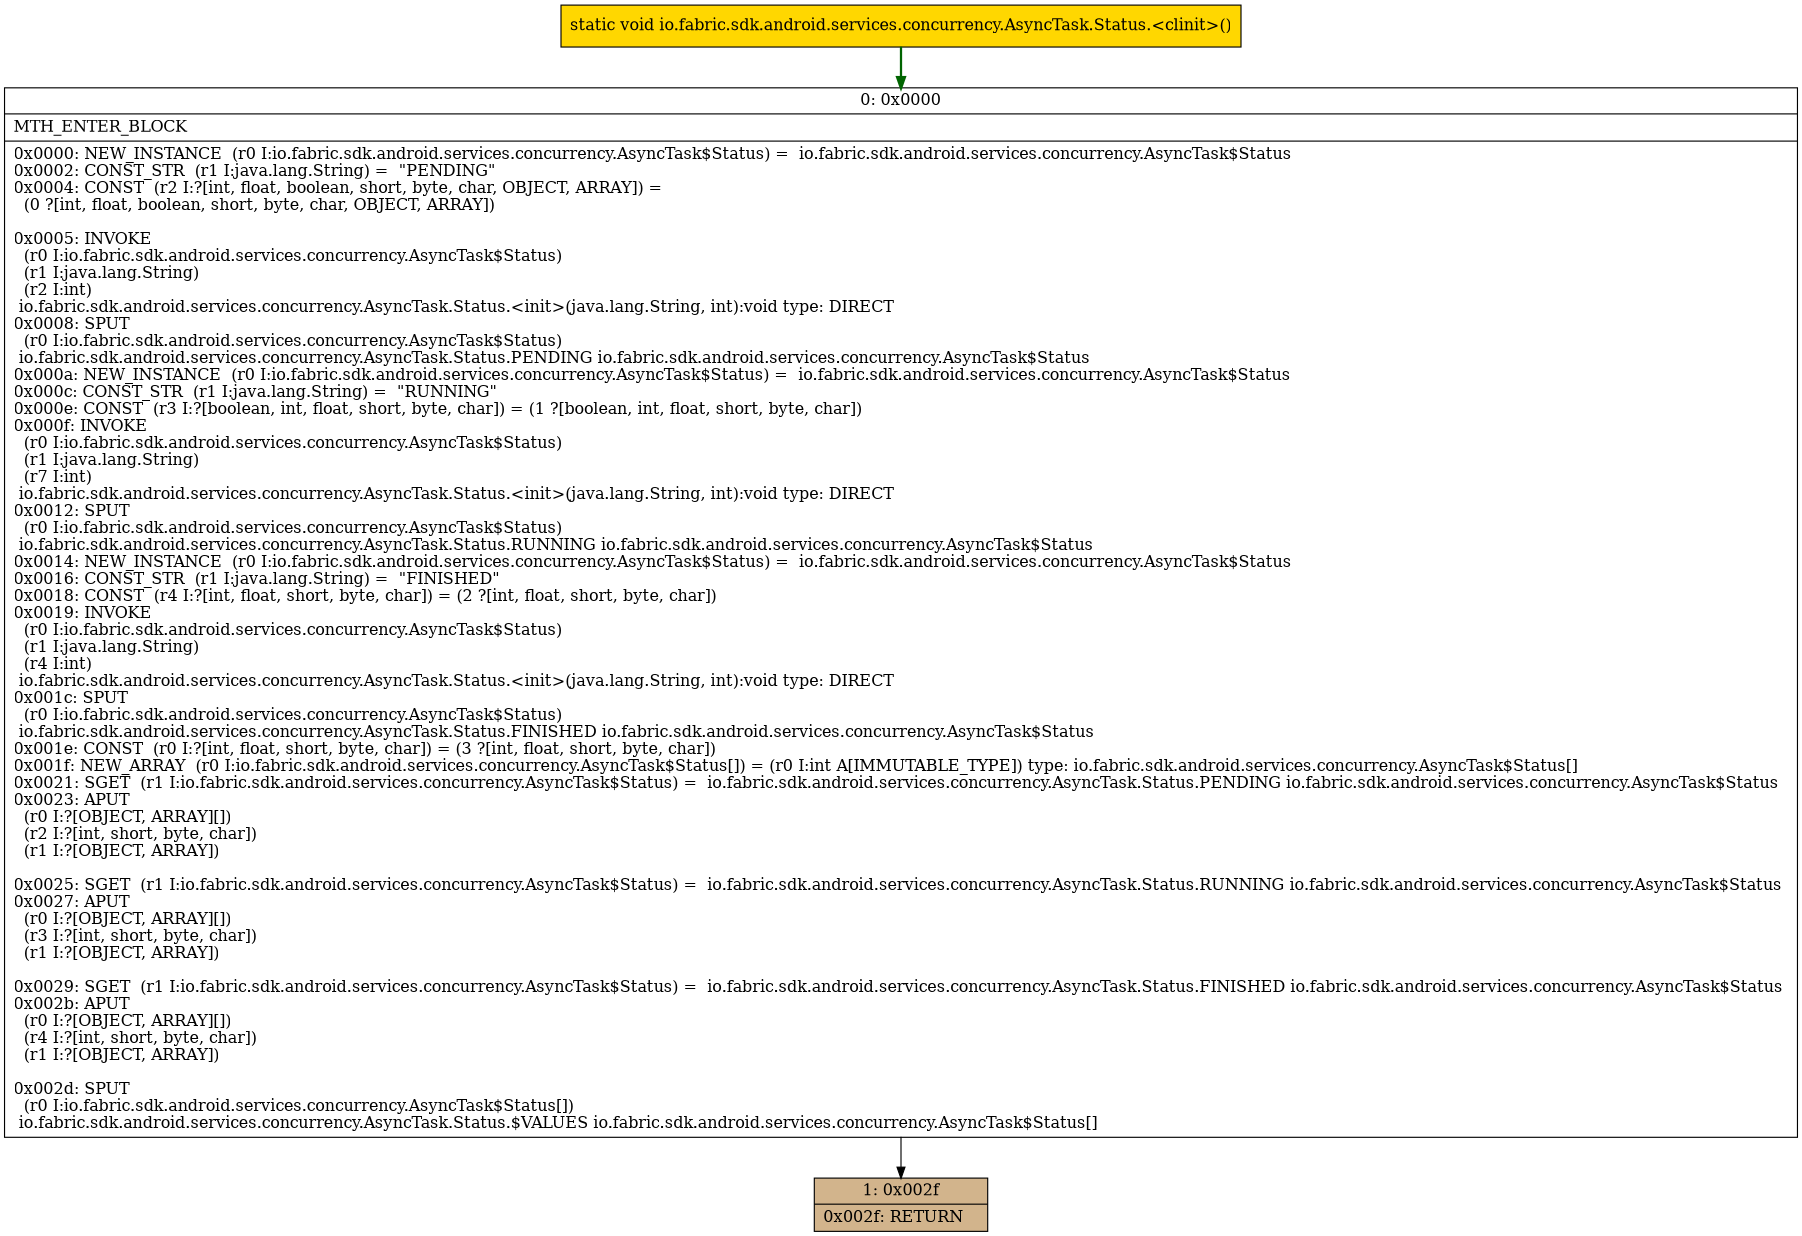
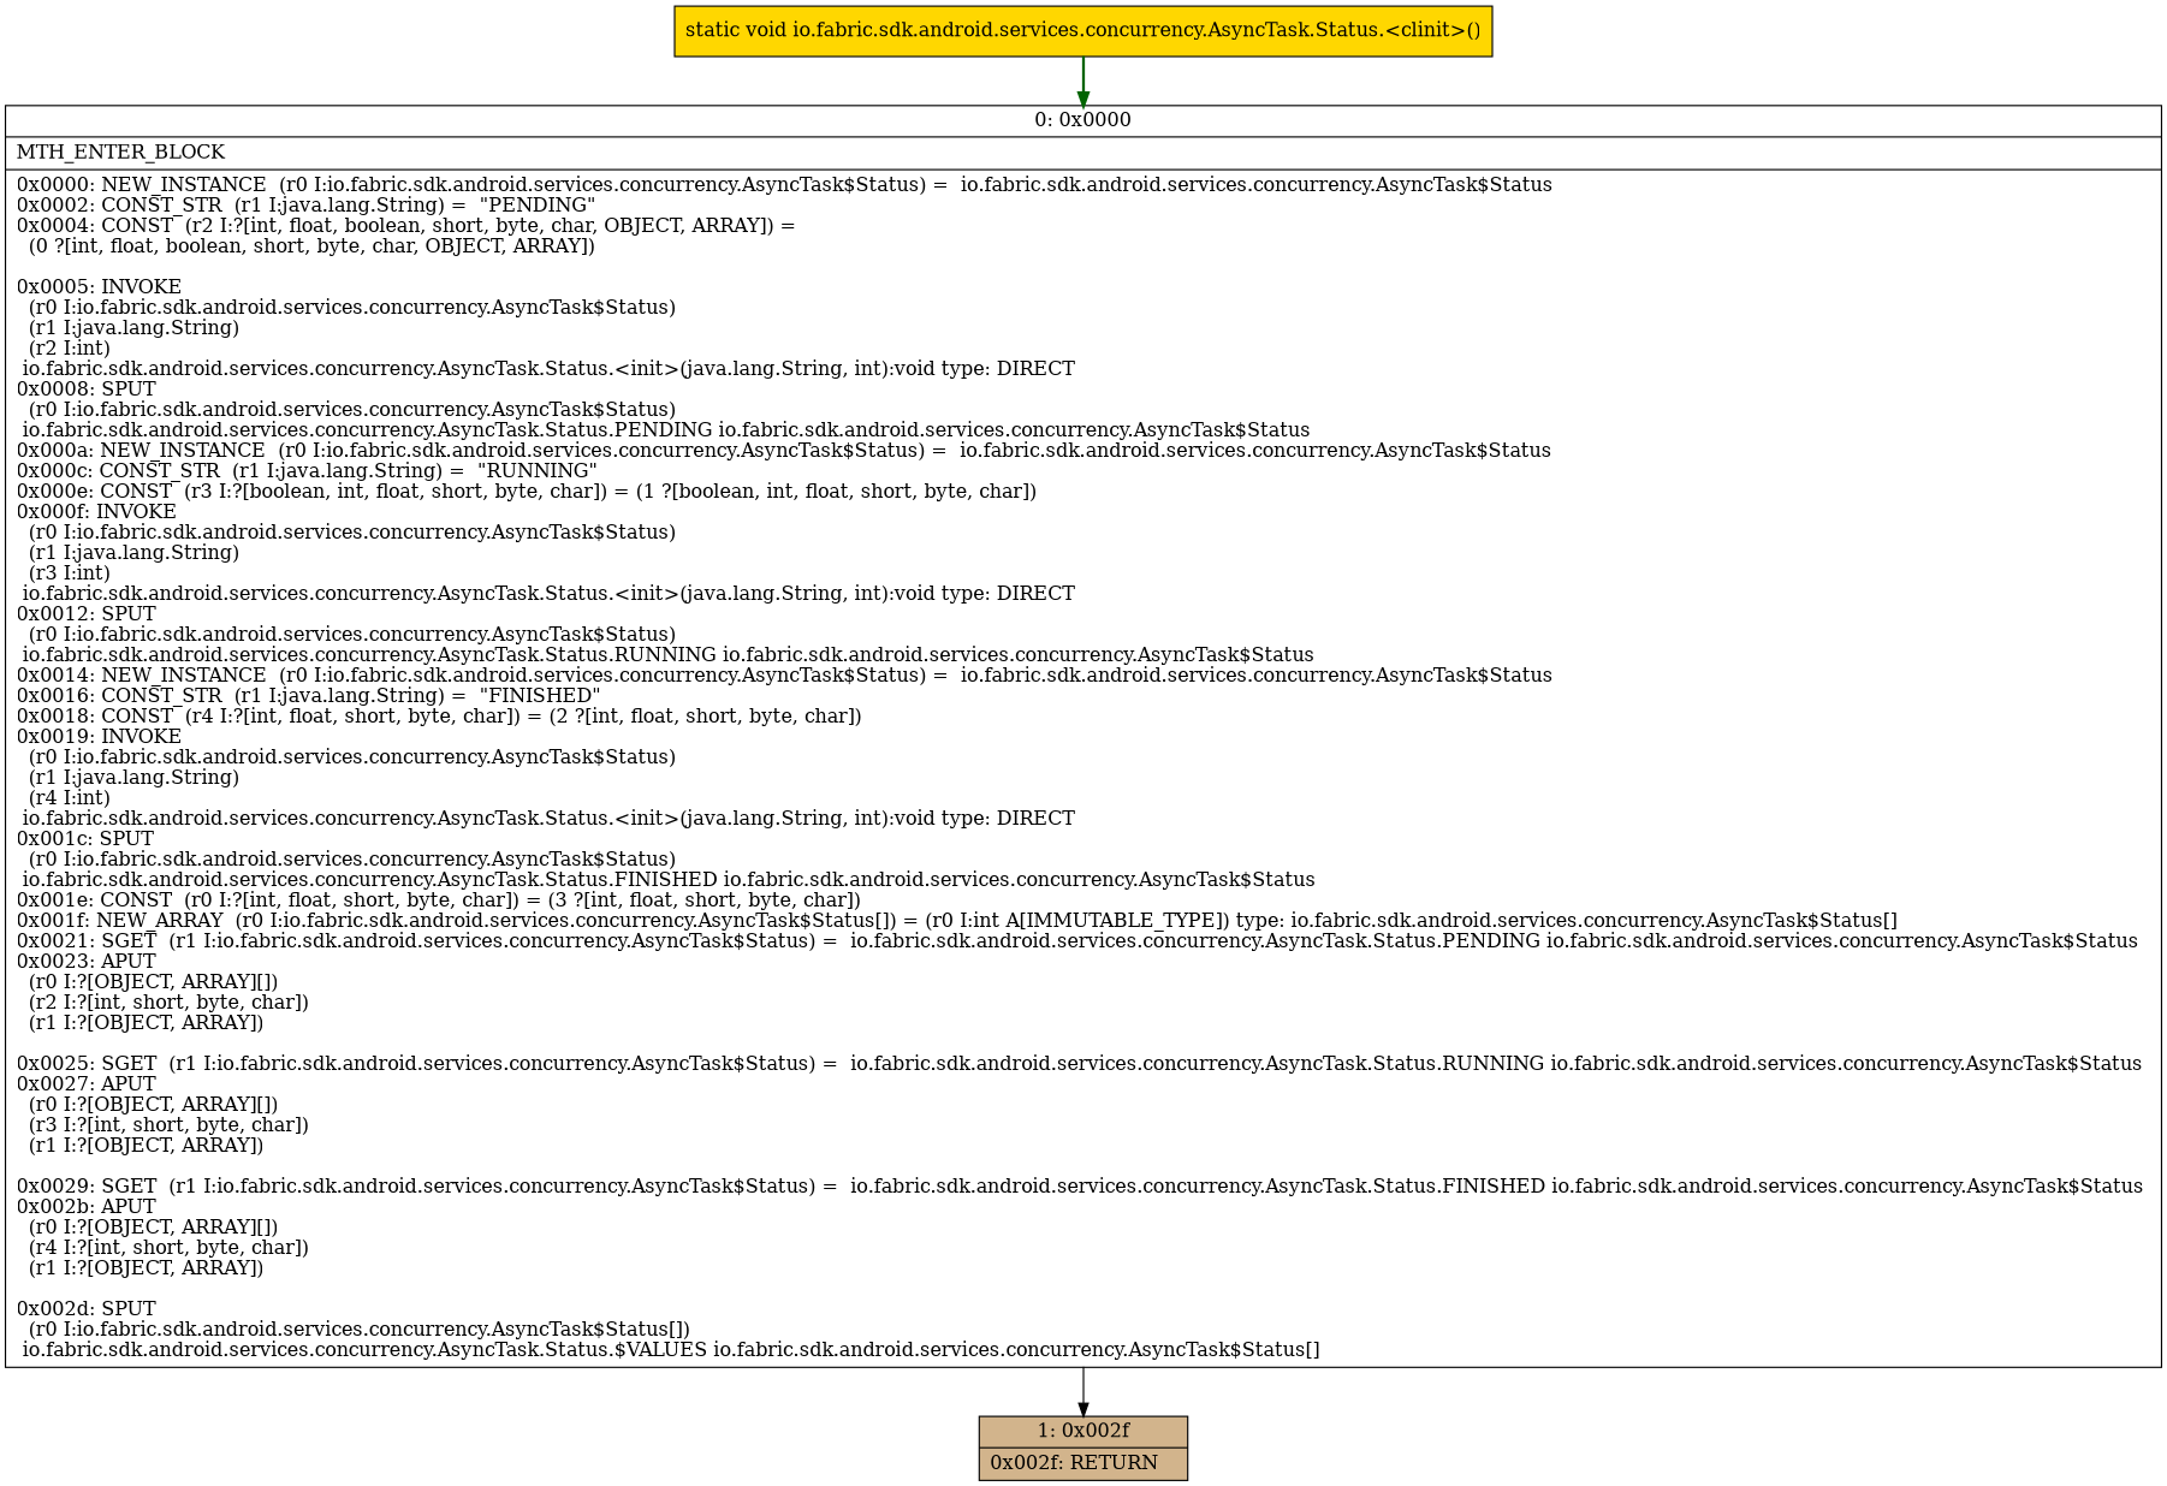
  digraph {
    node [shape=record style=filled]
-   n1 [label="{0\:\ 0x0000|MTH_ENTER_BLOCK\l|0x0000: NEW_INSTANCE  (r0 I:io.fabric.sdk.android.services.concurrency.AsyncTask$Status) =  io.fabric.sdk.android.services.concurrency.AsyncTask$Status \l0x0002: CONST_STR  (r1 I:java.lang.String) =  \"PENDING\" \l0x0004: CONST  (r2 I:?[int, float, boolean, short, byte, char, OBJECT, ARRAY]) = \l  (0 ?[int, float, boolean, short, byte, char, OBJECT, ARRAY])\l \l0x0005: INVOKE  \l  (r0 I:io.fabric.sdk.android.services.concurrency.AsyncTask$Status)\l  (r1 I:java.lang.String)\l  (r2 I:int)\l io.fabric.sdk.android.services.concurrency.AsyncTask.Status.\<init\>(java.lang.String, int):void type: DIRECT \l0x0008: SPUT  \l  (r0 I:io.fabric.sdk.android.services.concurrency.AsyncTask$Status)\l io.fabric.sdk.android.services.concurrency.AsyncTask.Status.PENDING io.fabric.sdk.android.services.concurrency.AsyncTask$Status \l0x000a: NEW_INSTANCE  (r0 I:io.fabric.sdk.android.services.concurrency.AsyncTask$Status) =  io.fabric.sdk.android.services.concurrency.AsyncTask$Status \l0x000c: CONST_STR  (r1 I:java.lang.String) =  \"RUNNING\" \l0x000e: CONST  (r3 I:?[boolean, int, float, short, byte, char]) = (1 ?[boolean, int, float, short, byte, char]) \l0x000f: INVOKE  \l  (r0 I:io.fabric.sdk.android.services.concurrency.AsyncTask$Status)\l  (r1 I:java.lang.String)\l  (r7 I:int)\l io.fabric.sdk.android.services.concurrency.AsyncTask.Status.\<init\>(java.lang.String, int):void type: DIRECT \l0x0012: SPUT  \l  (r0 I:io.fabric.sdk.android.services.concurrency.AsyncTask$Status)\l io.fabric.sdk.android.services.concurrency.AsyncTask.Status.RUNNING io.fabric.sdk.android.services.concurrency.AsyncTask$Status \l0x0014: NEW_INSTANCE  (r0 I:io.fabric.sdk.android.services.concurrency.AsyncTask$Status) =  io.fabric.sdk.android.services.concurrency.AsyncTask$Status \l0x0016: CONST_STR  (r1 I:java.lang.String) =  \"FINISHED\" \l0x0018: CONST  (r4 I:?[int, float, short, byte, char]) = (2 ?[int, float, short, byte, char]) \l0x0019: INVOKE  \l  (r0 I:io.fabric.sdk.android.services.concurrency.AsyncTask$Status)\l  (r1 I:java.lang.String)\l  (r4 I:int)\l io.fabric.sdk.android.services.concurrency.AsyncTask.Status.\<init\>(java.lang.String, int):void type: DIRECT \l0x001c: SPUT  \l  (r0 I:io.fabric.sdk.android.services.concurrency.AsyncTask$Status)\l io.fabric.sdk.android.services.concurrency.AsyncTask.Status.FINISHED io.fabric.sdk.android.services.concurrency.AsyncTask$Status \l0x001e: CONST  (r0 I:?[int, float, short, byte, char]) = (3 ?[int, float, short, byte, char]) \l0x001f: NEW_ARRAY  (r0 I:io.fabric.sdk.android.services.concurrency.AsyncTask$Status[]) = (r0 I:int A[IMMUTABLE_TYPE]) type: io.fabric.sdk.android.services.concurrency.AsyncTask$Status[] \l0x0021: SGET  (r1 I:io.fabric.sdk.android.services.concurrency.AsyncTask$Status) =  io.fabric.sdk.android.services.concurrency.AsyncTask.Status.PENDING io.fabric.sdk.android.services.concurrency.AsyncTask$Status \l0x0023: APUT  \l  (r0 I:?[OBJECT, ARRAY][])\l  (r2 I:?[int, short, byte, char])\l  (r1 I:?[OBJECT, ARRAY])\l \l0x0025: SGET  (r1 I:io.fabric.sdk.android.services.concurrency.AsyncTask$Status) =  io.fabric.sdk.android.services.concurrency.AsyncTask.Status.RUNNING io.fabric.sdk.android.services.concurrency.AsyncTask$Status \l0x0027: APUT  \l  (r0 I:?[OBJECT, ARRAY][])\l  (r3 I:?[int, short, byte, char])\l  (r1 I:?[OBJECT, ARRAY])\l \l0x0029: SGET  (r1 I:io.fabric.sdk.android.services.concurrency.AsyncTask$Status) =  io.fabric.sdk.android.services.concurrency.AsyncTask.Status.FINISHED io.fabric.sdk.android.services.concurrency.AsyncTask$Status \l0x002b: APUT  \l  (r0 I:?[OBJECT, ARRAY][])\l  (r4 I:?[int, short, byte, char])\l  (r1 I:?[OBJECT, ARRAY])\l \l0x002d: SPUT  \l  (r0 I:io.fabric.sdk.android.services.concurrency.AsyncTask$Status[])\l io.fabric.sdk.android.services.concurrency.AsyncTask.Status.$VALUES io.fabric.sdk.android.services.concurrency.AsyncTask$Status[] \l}" fillcolor=white]
+   n1 [label="{0\:\ 0x0000|MTH_ENTER_BLOCK\l|0x0000: NEW_INSTANCE  (r0 I:io.fabric.sdk.android.services.concurrency.AsyncTask$Status) =  io.fabric.sdk.android.services.concurrency.AsyncTask$Status \l0x0002: CONST_STR  (r1 I:java.lang.String) =  \"PENDING\" \l0x0004: CONST  (r2 I:?[int, float, boolean, short, byte, char, OBJECT, ARRAY]) = \l  (0 ?[int, float, boolean, short, byte, char, OBJECT, ARRAY])\l \l0x0005: INVOKE  \l  (r0 I:io.fabric.sdk.android.services.concurrency.AsyncTask$Status)\l  (r1 I:java.lang.String)\l  (r2 I:int)\l io.fabric.sdk.android.services.concurrency.AsyncTask.Status.\<init\>(java.lang.String, int):void type: DIRECT \l0x0008: SPUT  \l  (r0 I:io.fabric.sdk.android.services.concurrency.AsyncTask$Status)\l io.fabric.sdk.android.services.concurrency.AsyncTask.Status.PENDING io.fabric.sdk.android.services.concurrency.AsyncTask$Status \l0x000a: NEW_INSTANCE  (r0 I:io.fabric.sdk.android.services.concurrency.AsyncTask$Status) =  io.fabric.sdk.android.services.concurrency.AsyncTask$Status \l0x000c: CONST_STR  (r1 I:java.lang.String) =  \"RUNNING\" \l0x000e: CONST  (r3 I:?[boolean, int, float, short, byte, char]) = (1 ?[boolean, int, float, short, byte, char]) \l0x000f: INVOKE  \l  (r0 I:io.fabric.sdk.android.services.concurrency.AsyncTask$Status)\l  (r1 I:java.lang.String)\l  (r3 I:int)\l io.fabric.sdk.android.services.concurrency.AsyncTask.Status.\<init\>(java.lang.String, int):void type: DIRECT \l0x0012: SPUT  \l  (r0 I:io.fabric.sdk.android.services.concurrency.AsyncTask$Status)\l io.fabric.sdk.android.services.concurrency.AsyncTask.Status.RUNNING io.fabric.sdk.android.services.concurrency.AsyncTask$Status \l0x0014: NEW_INSTANCE  (r0 I:io.fabric.sdk.android.services.concurrency.AsyncTask$Status) =  io.fabric.sdk.android.services.concurrency.AsyncTask$Status \l0x0016: CONST_STR  (r1 I:java.lang.String) =  \"FINISHED\" \l0x0018: CONST  (r4 I:?[int, float, short, byte, char]) = (2 ?[int, float, short, byte, char]) \l0x0019: INVOKE  \l  (r0 I:io.fabric.sdk.android.services.concurrency.AsyncTask$Status)\l  (r1 I:java.lang.String)\l  (r4 I:int)\l io.fabric.sdk.android.services.concurrency.AsyncTask.Status.\<init\>(java.lang.String, int):void type: DIRECT \l0x001c: SPUT  \l  (r0 I:io.fabric.sdk.android.services.concurrency.AsyncTask$Status)\l io.fabric.sdk.android.services.concurrency.AsyncTask.Status.FINISHED io.fabric.sdk.android.services.concurrency.AsyncTask$Status \l0x001e: CONST  (r0 I:?[int, float, short, byte, char]) = (3 ?[int, float, short, byte, char]) \l0x001f: NEW_ARRAY  (r0 I:io.fabric.sdk.android.services.concurrency.AsyncTask$Status[]) = (r0 I:int A[IMMUTABLE_TYPE]) type: io.fabric.sdk.android.services.concurrency.AsyncTask$Status[] \l0x0021: SGET  (r1 I:io.fabric.sdk.android.services.concurrency.AsyncTask$Status) =  io.fabric.sdk.android.services.concurrency.AsyncTask.Status.PENDING io.fabric.sdk.android.services.concurrency.AsyncTask$Status \l0x0023: APUT  \l  (r0 I:?[OBJECT, ARRAY][])\l  (r2 I:?[int, short, byte, char])\l  (r1 I:?[OBJECT, ARRAY])\l \l0x0025: SGET  (r1 I:io.fabric.sdk.android.services.concurrency.AsyncTask$Status) =  io.fabric.sdk.android.services.concurrency.AsyncTask.Status.RUNNING io.fabric.sdk.android.services.concurrency.AsyncTask$Status \l0x0027: APUT  \l  (r0 I:?[OBJECT, ARRAY][])\l  (r3 I:?[int, short, byte, char])\l  (r1 I:?[OBJECT, ARRAY])\l \l0x0029: SGET  (r1 I:io.fabric.sdk.android.services.concurrency.AsyncTask$Status) =  io.fabric.sdk.android.services.concurrency.AsyncTask.Status.FINISHED io.fabric.sdk.android.services.concurrency.AsyncTask$Status \l0x002b: APUT  \l  (r0 I:?[OBJECT, ARRAY][])\l  (r4 I:?[int, short, byte, char])\l  (r1 I:?[OBJECT, ARRAY])\l \l0x002d: SPUT  \l  (r0 I:io.fabric.sdk.android.services.concurrency.AsyncTask$Status[])\l io.fabric.sdk.android.services.concurrency.AsyncTask.Status.$VALUES io.fabric.sdk.android.services.concurrency.AsyncTask$Status[] \l}" fillcolor=white]
    n2 [label="{1\:\ 0x002f|0x002f: RETURN   \l}" fillcolor=tan]
    n3 [label="{static void io.fabric.sdk.android.services.concurrency.AsyncTask.Status.\<clinit\>() }" fillcolor=gold]
    n1 -> n2 [color=black style=solid]
    n3 -> n1 [color=darkgreen style=bold]
  }
